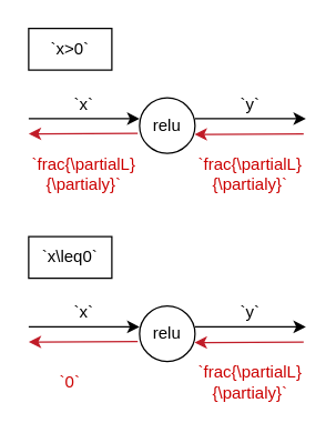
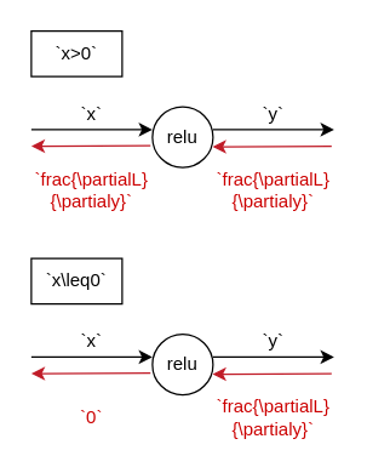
  <mxCell id="0" />
  <mxCell id="1" parent="0" />
  <mxCell id="2" value="&lt;div&gt;relu&lt;/div&gt;" style="ellipse;whiteSpace=wrap;html=1;" vertex="1" parent="1"><mxGeometry x="100" y="70" width="40" height="40" as="geometry" /></mxCell>
  <mxCell id="3" value="" style="endArrow=classic;html=1;rounded=0;entryX=0;entryY=0.5;entryDx=0;entryDy=0;exitX=1;exitY=0.5;exitDx=0;exitDy=0;" edge="1" parent="1"><mxGeometry width="50" height="50" relative="1" as="geometry"><mxPoint x="20" y="85" as="sourcePoint" /><mxPoint x="100" y="85" as="targetPoint" /></mxGeometry></mxCell>
  <mxCell id="4" value="" style="endArrow=classic;html=1;rounded=0;entryX=0;entryY=0.5;entryDx=0;entryDy=0;exitX=1;exitY=0.5;exitDx=0;exitDy=0;" edge="1" parent="1"><mxGeometry width="50" height="50" relative="1" as="geometry"><mxPoint x="140" y="85" as="sourcePoint" /><mxPoint x="220" y="85" as="targetPoint" /></mxGeometry></mxCell>
  <mxCell id="5" value="&lt;div&gt;`x`&lt;/div&gt;" style="text;html=1;strokeColor=none;fillColor=none;align=center;verticalAlign=middle;whiteSpace=wrap;rounded=0;" vertex="1" parent="1"><mxGeometry x="30" y="60" width="60" height="30" as="geometry" /></mxCell>
  <mxCell id="6" value="&lt;div&gt;`y`&lt;/div&gt;" style="text;html=1;strokeColor=none;fillColor=none;align=center;verticalAlign=middle;whiteSpace=wrap;rounded=0;" vertex="1" parent="1"><mxGeometry x="150" y="60" width="60" height="30" as="geometry" /></mxCell>
  <mxCell id="7" value="" style="endArrow=classic;html=1;rounded=0;exitX=-0.033;exitY=0.491;exitDx=0;exitDy=0;exitPerimeter=0;entryX=1;entryY=0.5;entryDx=0;entryDy=0;strokeColor=#C01C28;" edge="1" parent="1"><mxGeometry width="50" height="50" relative="1" as="geometry"><mxPoint x="98.68" y="95.64" as="sourcePoint" /><mxPoint x="20" y="96" as="targetPoint" /></mxGeometry></mxCell>
  <mxCell id="8" value="" style="endArrow=classic;html=1;rounded=0;exitX=-0.033;exitY=0.491;exitDx=0;exitDy=0;exitPerimeter=0;entryX=1;entryY=0.5;entryDx=0;entryDy=0;strokeColor=#C01C28;" edge="1" parent="1"><mxGeometry width="50" height="50" relative="1" as="geometry"><mxPoint x="218.34" y="96" as="sourcePoint" /><mxPoint x="139.66" y="96.36" as="targetPoint" /></mxGeometry></mxCell>
  <mxCell id="9" value="&lt;div&gt;&lt;font color=&quot;#cc0000&quot;&gt;`frac{\partialL}{\partialy}`&lt;/font&gt;&lt;/div&gt;" style="text;html=1;strokeColor=none;fillColor=none;align=center;verticalAlign=middle;whiteSpace=wrap;rounded=0;" vertex="1" parent="1"><mxGeometry x="30" y="110" width="60" height="30" as="geometry" /></mxCell>
  <mxCell id="10" value="&lt;div&gt;&lt;font color=&quot;#cc0000&quot;&gt;`frac{\partialL}{\partialy}`&lt;/font&gt;&lt;/div&gt;" style="text;html=1;strokeColor=none;fillColor=none;align=center;verticalAlign=middle;whiteSpace=wrap;rounded=0;" vertex="1" parent="1"><mxGeometry x="150" y="110" width="60" height="30" as="geometry" /></mxCell>
  <mxCell id="11" value="&lt;div&gt;`x&amp;gt;0`&lt;/div&gt;" style="text;html=1;strokeColor=default;fillColor=none;align=center;verticalAlign=middle;whiteSpace=wrap;rounded=0;" vertex="1" parent="1"><mxGeometry x="20" y="20" width="60" height="30" as="geometry" /></mxCell>
  <mxCell id="12" value="&lt;div&gt;relu&lt;/div&gt;" style="ellipse;whiteSpace=wrap;html=1;" vertex="1" parent="1"><mxGeometry x="100" y="220" width="40" height="40" as="geometry" /></mxCell>
  <mxCell id="13" value="" style="endArrow=classic;html=1;rounded=0;entryX=0;entryY=0.5;entryDx=0;entryDy=0;exitX=1;exitY=0.5;exitDx=0;exitDy=0;" edge="1" parent="1"><mxGeometry width="50" height="50" relative="1" as="geometry"><mxPoint x="20" y="235" as="sourcePoint" /><mxPoint x="100" y="235" as="targetPoint" /></mxGeometry></mxCell>
  <mxCell id="14" value="" style="endArrow=classic;html=1;rounded=0;entryX=0;entryY=0.5;entryDx=0;entryDy=0;exitX=1;exitY=0.5;exitDx=0;exitDy=0;" edge="1" parent="1"><mxGeometry width="50" height="50" relative="1" as="geometry"><mxPoint x="140" y="235" as="sourcePoint" /><mxPoint x="220" y="235" as="targetPoint" /></mxGeometry></mxCell>
  <mxCell id="15" value="&lt;div&gt;`x`&lt;/div&gt;" style="text;html=1;strokeColor=none;fillColor=none;align=center;verticalAlign=middle;whiteSpace=wrap;rounded=0;" vertex="1" parent="1"><mxGeometry x="30" y="210" width="60" height="30" as="geometry" /></mxCell>
  <mxCell id="16" value="&lt;div&gt;`y`&lt;/div&gt;" style="text;html=1;strokeColor=none;fillColor=none;align=center;verticalAlign=middle;whiteSpace=wrap;rounded=0;" vertex="1" parent="1"><mxGeometry x="150" y="210" width="60" height="30" as="geometry" /></mxCell>
  <mxCell id="17" value="" style="endArrow=classic;html=1;rounded=0;exitX=-0.033;exitY=0.491;exitDx=0;exitDy=0;exitPerimeter=0;entryX=1;entryY=0.5;entryDx=0;entryDy=0;strokeColor=#C01C28;" edge="1" parent="1"><mxGeometry width="50" height="50" relative="1" as="geometry"><mxPoint x="98.68" y="245.64" as="sourcePoint" /><mxPoint x="20" y="246" as="targetPoint" /></mxGeometry></mxCell>
  <mxCell id="18" value="" style="endArrow=classic;html=1;rounded=0;exitX=-0.033;exitY=0.491;exitDx=0;exitDy=0;exitPerimeter=0;entryX=1;entryY=0.5;entryDx=0;entryDy=0;strokeColor=#C01C28;" edge="1" parent="1"><mxGeometry width="50" height="50" relative="1" as="geometry"><mxPoint x="218.34" y="246" as="sourcePoint" /><mxPoint x="139.66" y="246.36" as="targetPoint" /></mxGeometry></mxCell>
- <mxCell id="19" value="&lt;div&gt;&lt;font color=&quot;#cc0000&quot;&gt;`0`&lt;/font&gt;&lt;/div&gt;" style="text;html=1;strokeColor=none;fillColor=none;align=center;verticalAlign=middle;whiteSpace=wrap;rounded=0;" vertex="1" parent="1"><mxGeometry x="20" y="260" width="60" height="30" as="geometry" /></mxCell>
+ <mxCell id="19" value="&lt;div&gt;&lt;font color=&quot;#cc0000&quot;&gt;`0`&lt;/font&gt;&lt;/div&gt;" style="text;html=1;strokeColor=none;fillColor=none;align=center;verticalAlign=middle;whiteSpace=wrap;rounded=0;" vertex="1" parent="1"><mxGeometry x="30" y="260" width="60" height="30" as="geometry" /></mxCell>
  <mxCell id="20" value="&lt;div&gt;&lt;font color=&quot;#cc0000&quot;&gt;`frac{\partialL}{\partialy}`&lt;/font&gt;&lt;/div&gt;" style="text;html=1;strokeColor=none;fillColor=none;align=center;verticalAlign=middle;whiteSpace=wrap;rounded=0;" vertex="1" parent="1"><mxGeometry x="150" y="260" width="60" height="30" as="geometry" /></mxCell>
  <mxCell id="21" value="&lt;div&gt;`x\leq0`&lt;/div&gt;" style="text;html=1;strokeColor=default;fillColor=none;align=center;verticalAlign=middle;whiteSpace=wrap;rounded=0;" vertex="1" parent="1"><mxGeometry x="20" y="170" width="60" height="30" as="geometry" /></mxCell>
